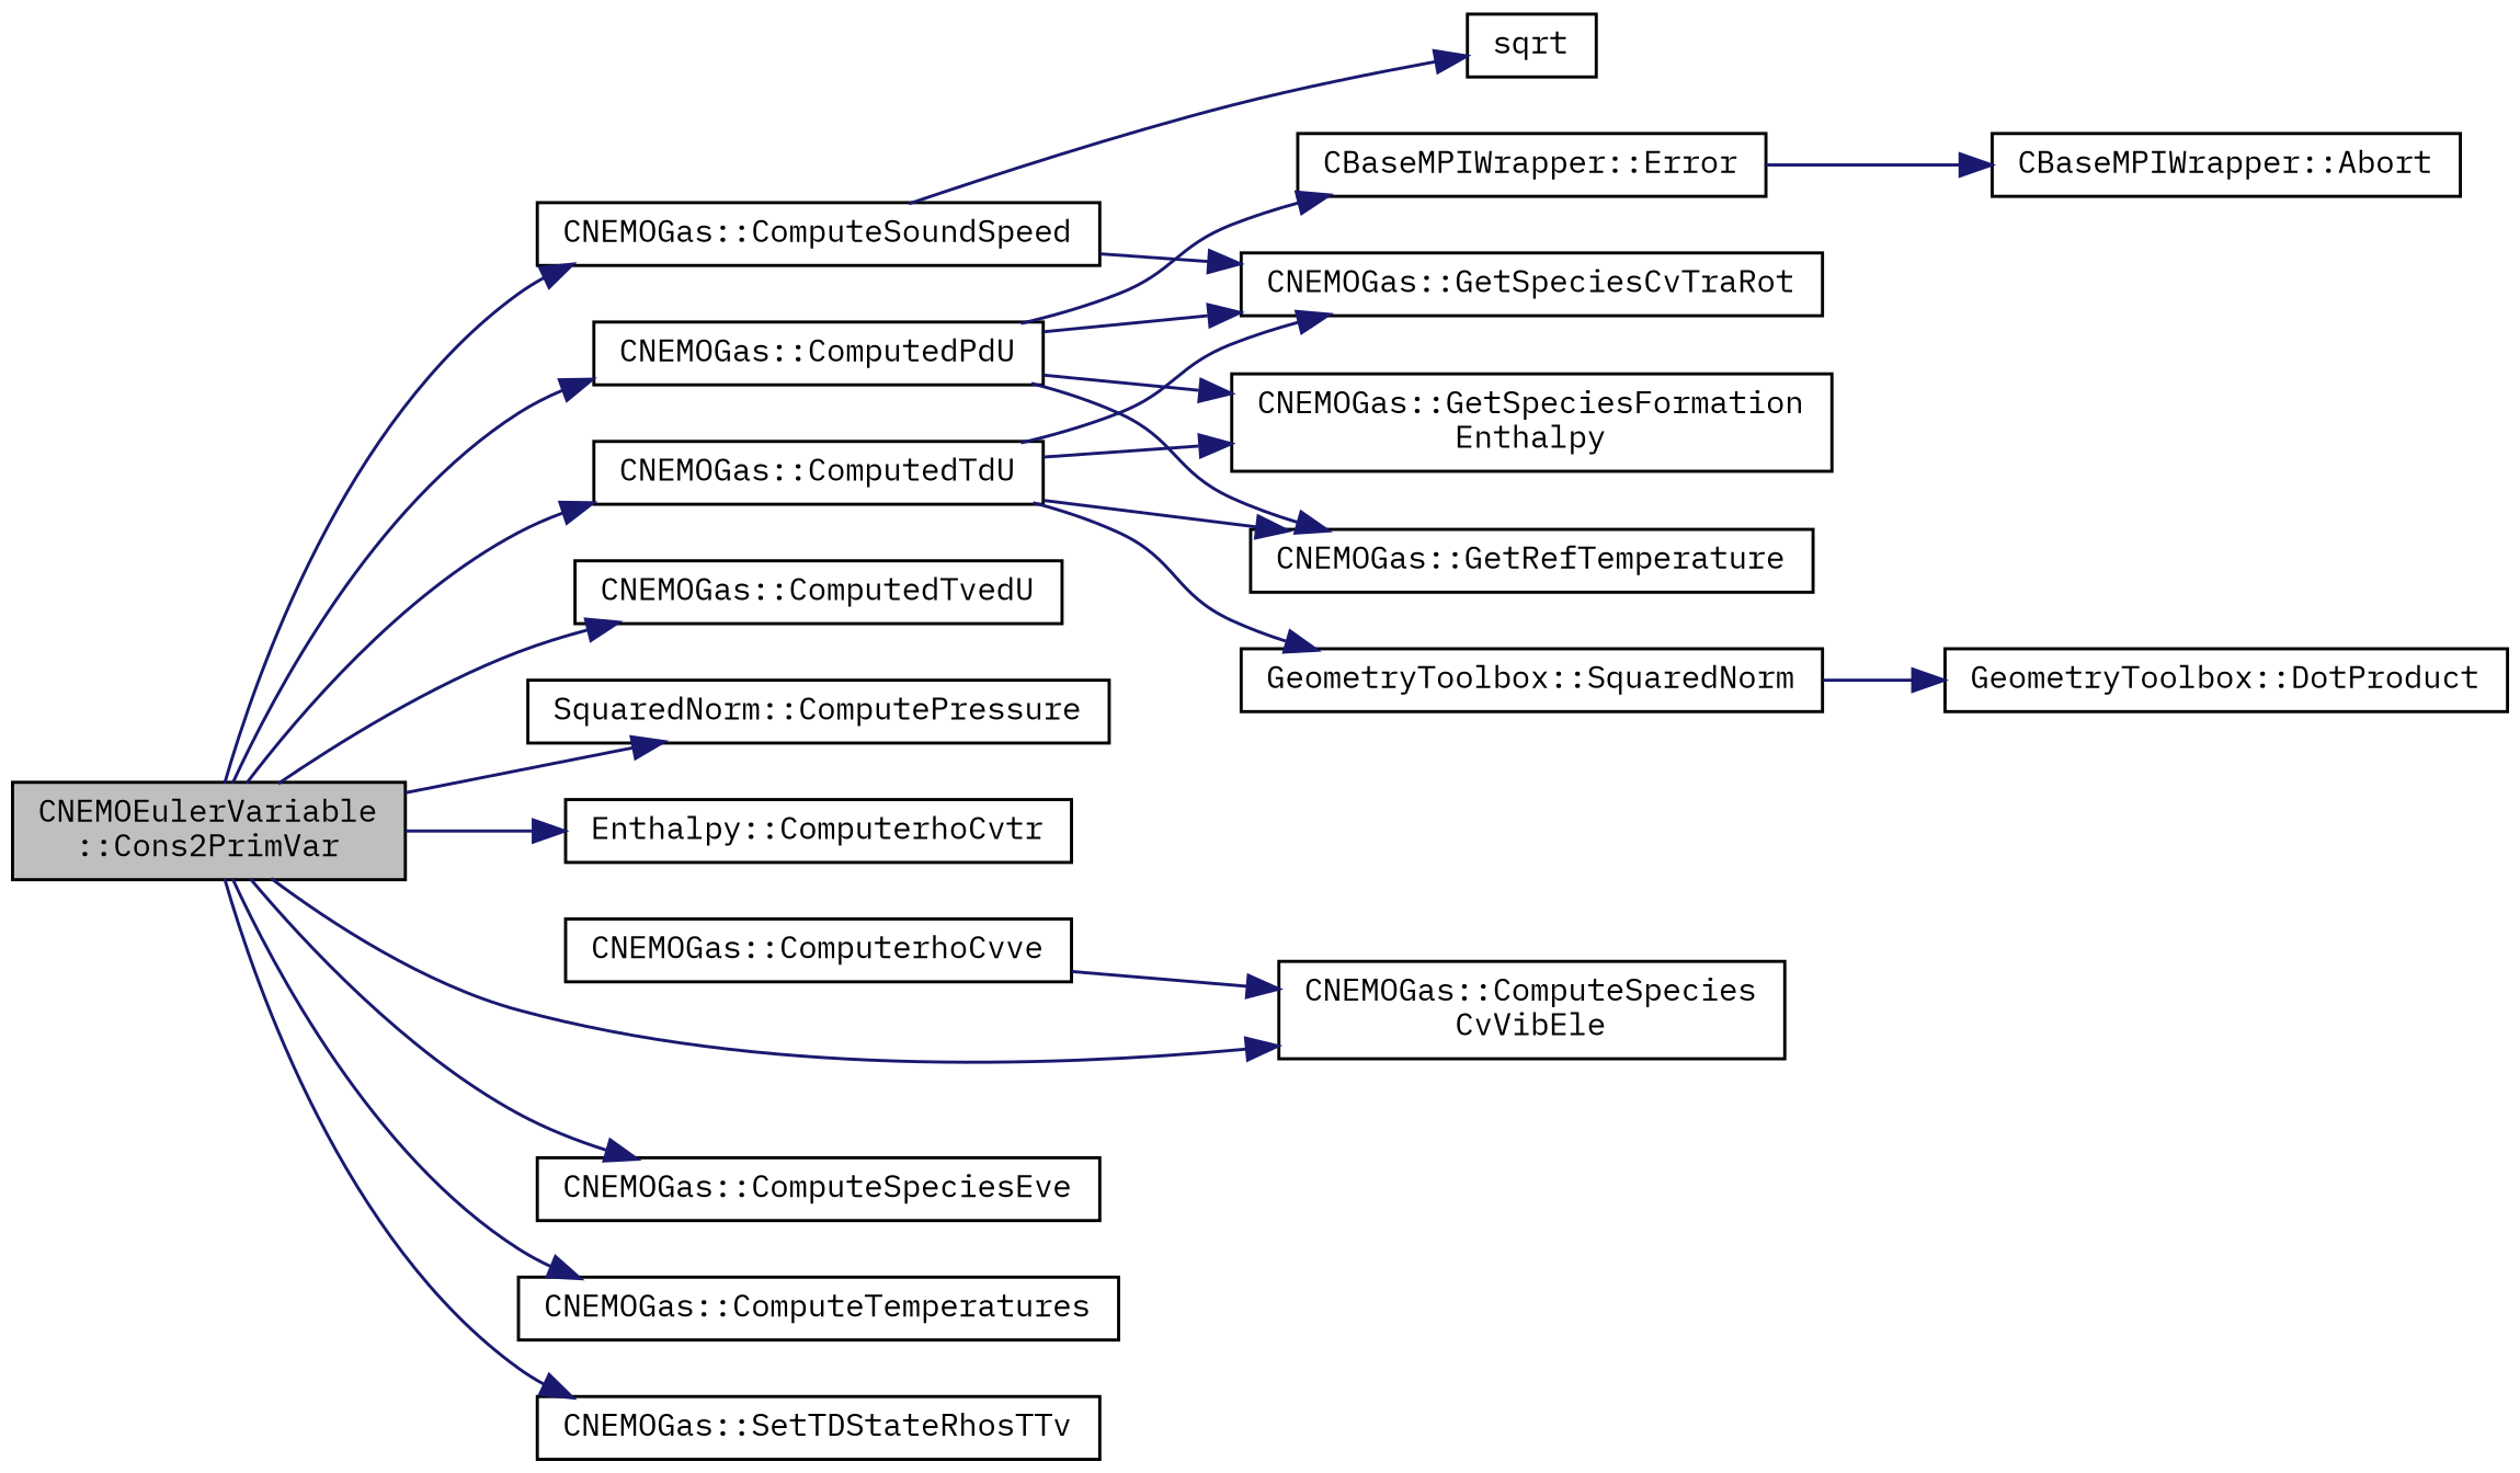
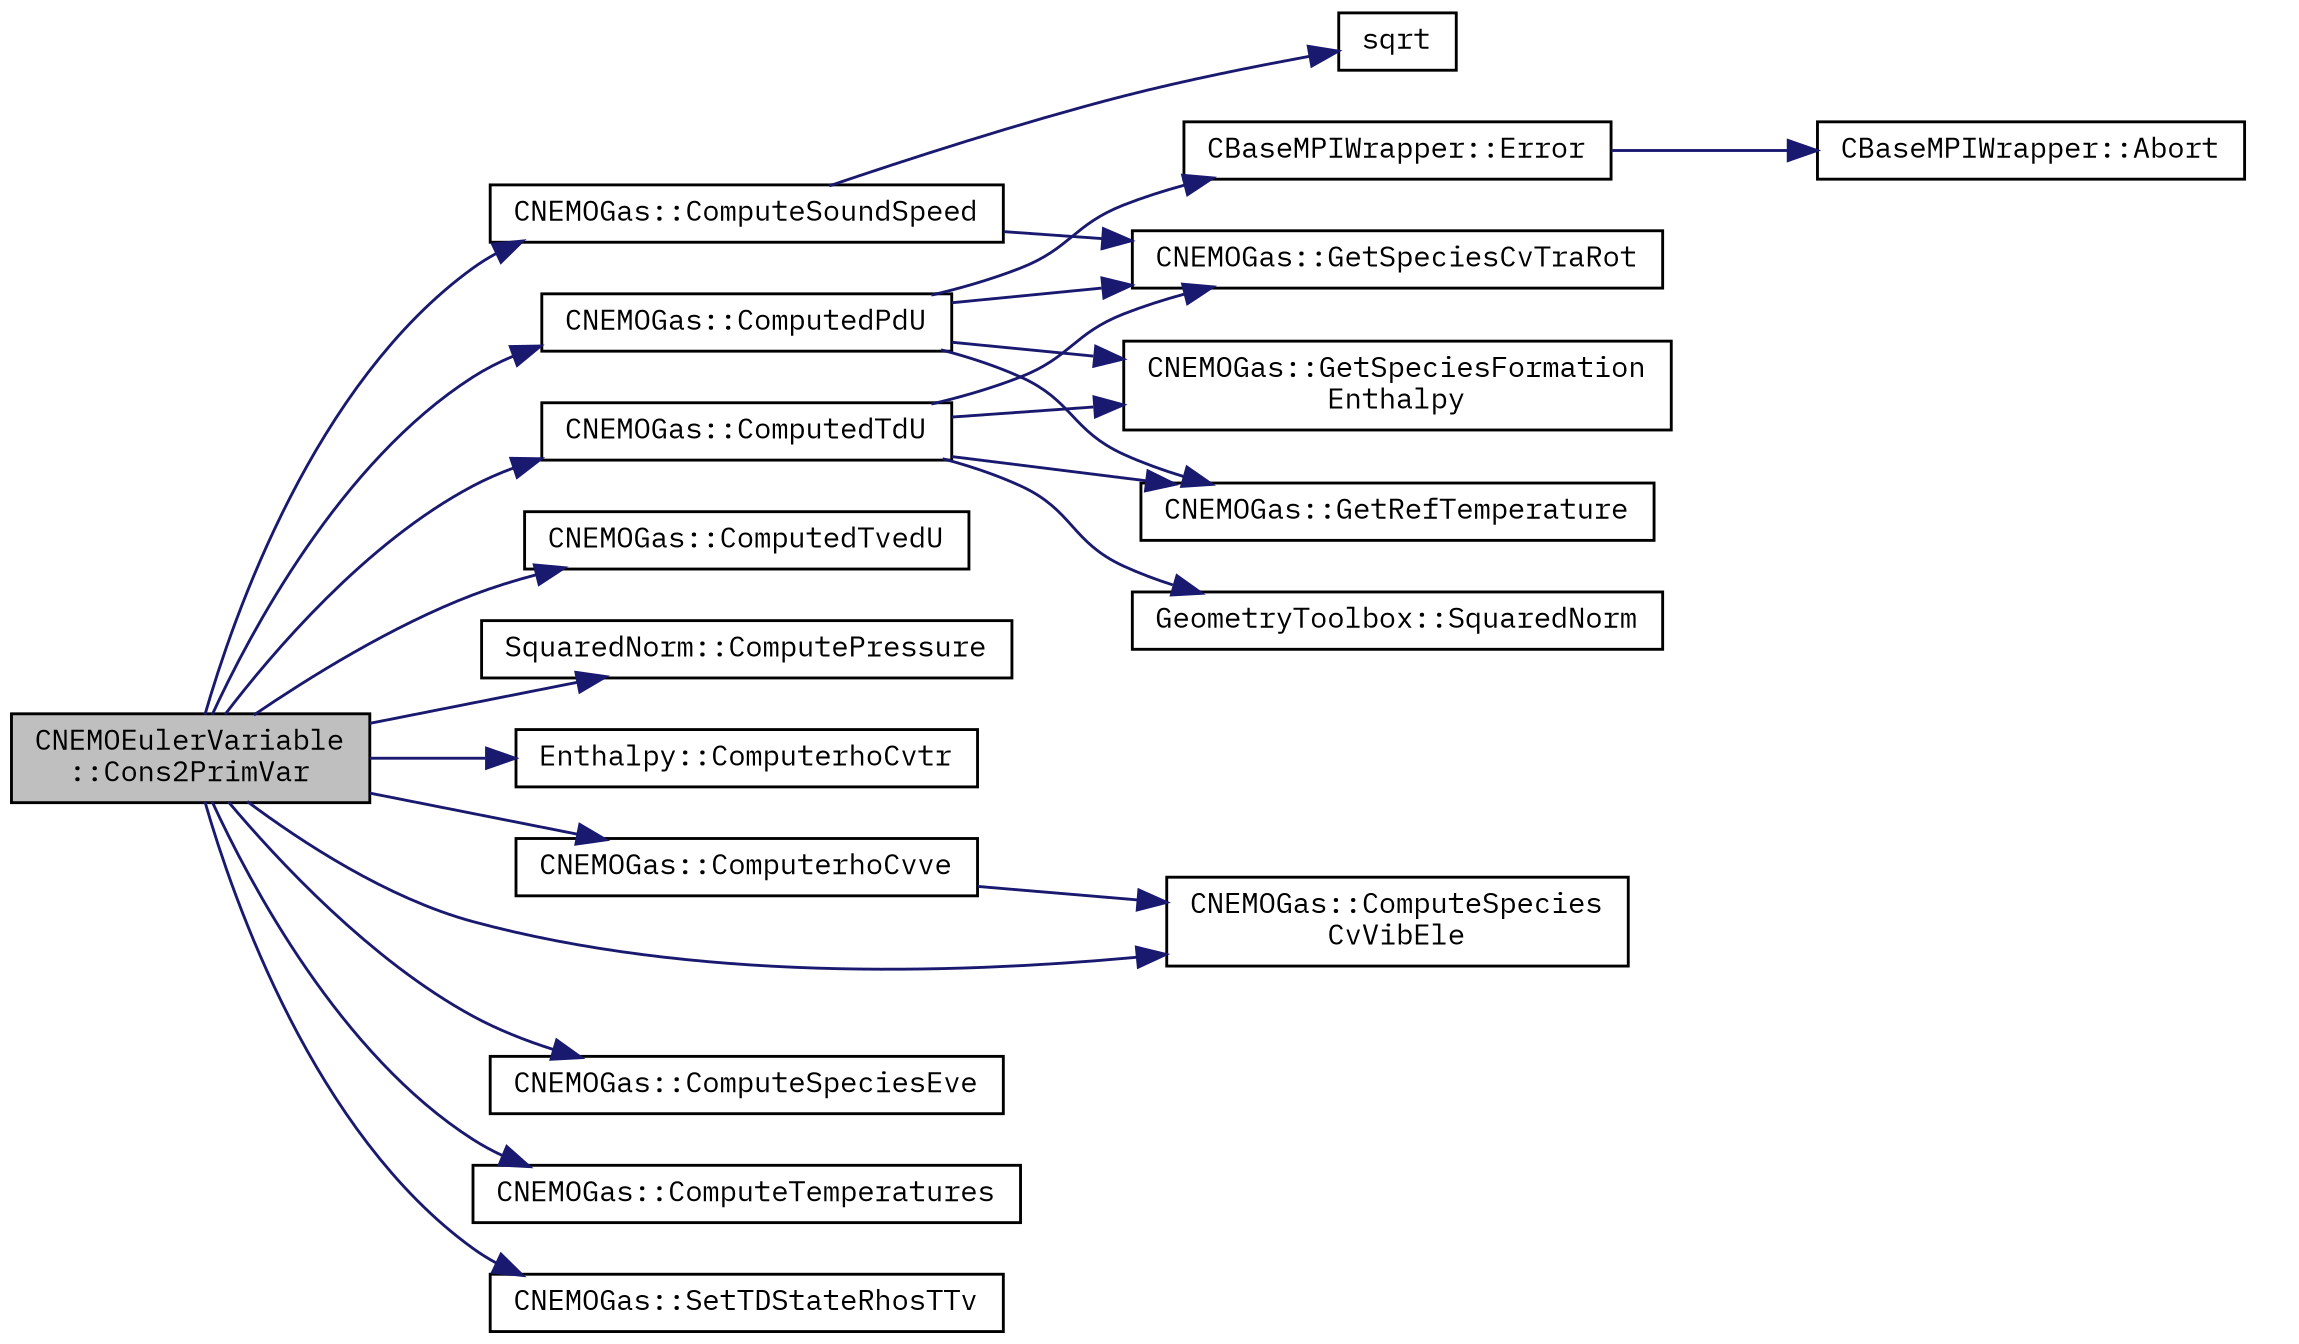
  digraph {
    fontname="IBM Plex Mono"
    rankdir=LR
    node [color=black fillcolor=white fontname="IBM Plex Mono" fontsize=10 shape=record style=filled]
    edge [color=midnightblue fontname="IBM Plex Mono" fontsize=10 labelfontname=Helvetica labelfontsize=10 style=solid]
    n1 [fillcolor=grey75 fontcolor=black height=0.2 label="CNEMOEulerVariable\l::Cons2PrimVar" width=0.4]
    n2 [height=0.2 label="CNEMOGas::ComputedPdU" width=0.4]
    n3 [height=0.2 label="CNEMOGas::ComputedTdU" width=0.4]
    n4 [height=0.2 label="CNEMOGas::ComputedTvedU" width=0.4]
    n5 [height=0.2 label="SquaredNorm::ComputePressure" width=0.4]
    n6 [height=0.2 label="Enthalpy::ComputerhoCvtr" width=0.4]
    n7 [height=0.2 label="CNEMOGas::ComputerhoCvve" width=0.4]
    n8 [height=0.2 label="CNEMOGas::ComputeSpecies\lCvVibEle" width=0.4]
    n9 [height=0.2 label="CNEMOGas::ComputeSoundSpeed" width=0.4]
    n10 [height=0.2 label="CNEMOGas::ComputeSpeciesEve" width=0.4]
    n11 [height=0.2 label="CNEMOGas::ComputeTemperatures" width=0.4]
    n12 [height=0.2 label="CNEMOGas::SetTDStateRhosTTv" width=0.4]
    n13 [height=0.2 label="CBaseMPIWrapper::Error" width=0.4]
    n14 [height=0.2 label="CNEMOGas::GetRefTemperature" width=0.4]
    n15 [height=0.2 label="CNEMOGas::GetSpeciesCvTraRot" width=0.4]
    n16 [height=0.2 label="CNEMOGas::GetSpeciesFormation\lEnthalpy" width=0.4]
    n17 [height=0.2 label="GeometryToolbox::SquaredNorm" width=0.4]
    n18 [height=0.2 label=sqrt width=0.4]
    n19 [height=0.2 label="CBaseMPIWrapper::Abort" width=0.4]
-   n20 [height=0.2 label="GeometryToolbox::DotProduct" width=0.4]
    n1 -> n2
    n1 -> n3
    n1 -> n4
    n1 -> n5
    n1 -> n6
+   n1 -> n7
    n1 -> n8
    n1 -> n9
    n1 -> n10
    n1 -> n11
    n1 -> n12
    n2 -> n13
    n2 -> n14
    n2 -> n15
    n2 -> n16
    n3 -> n14
    n3 -> n15
    n3 -> n16
    n3 -> n17
    n7 -> n8
    n9 -> n15
    n9 -> n18
    n13 -> n19
-   n17 -> n20
  }
